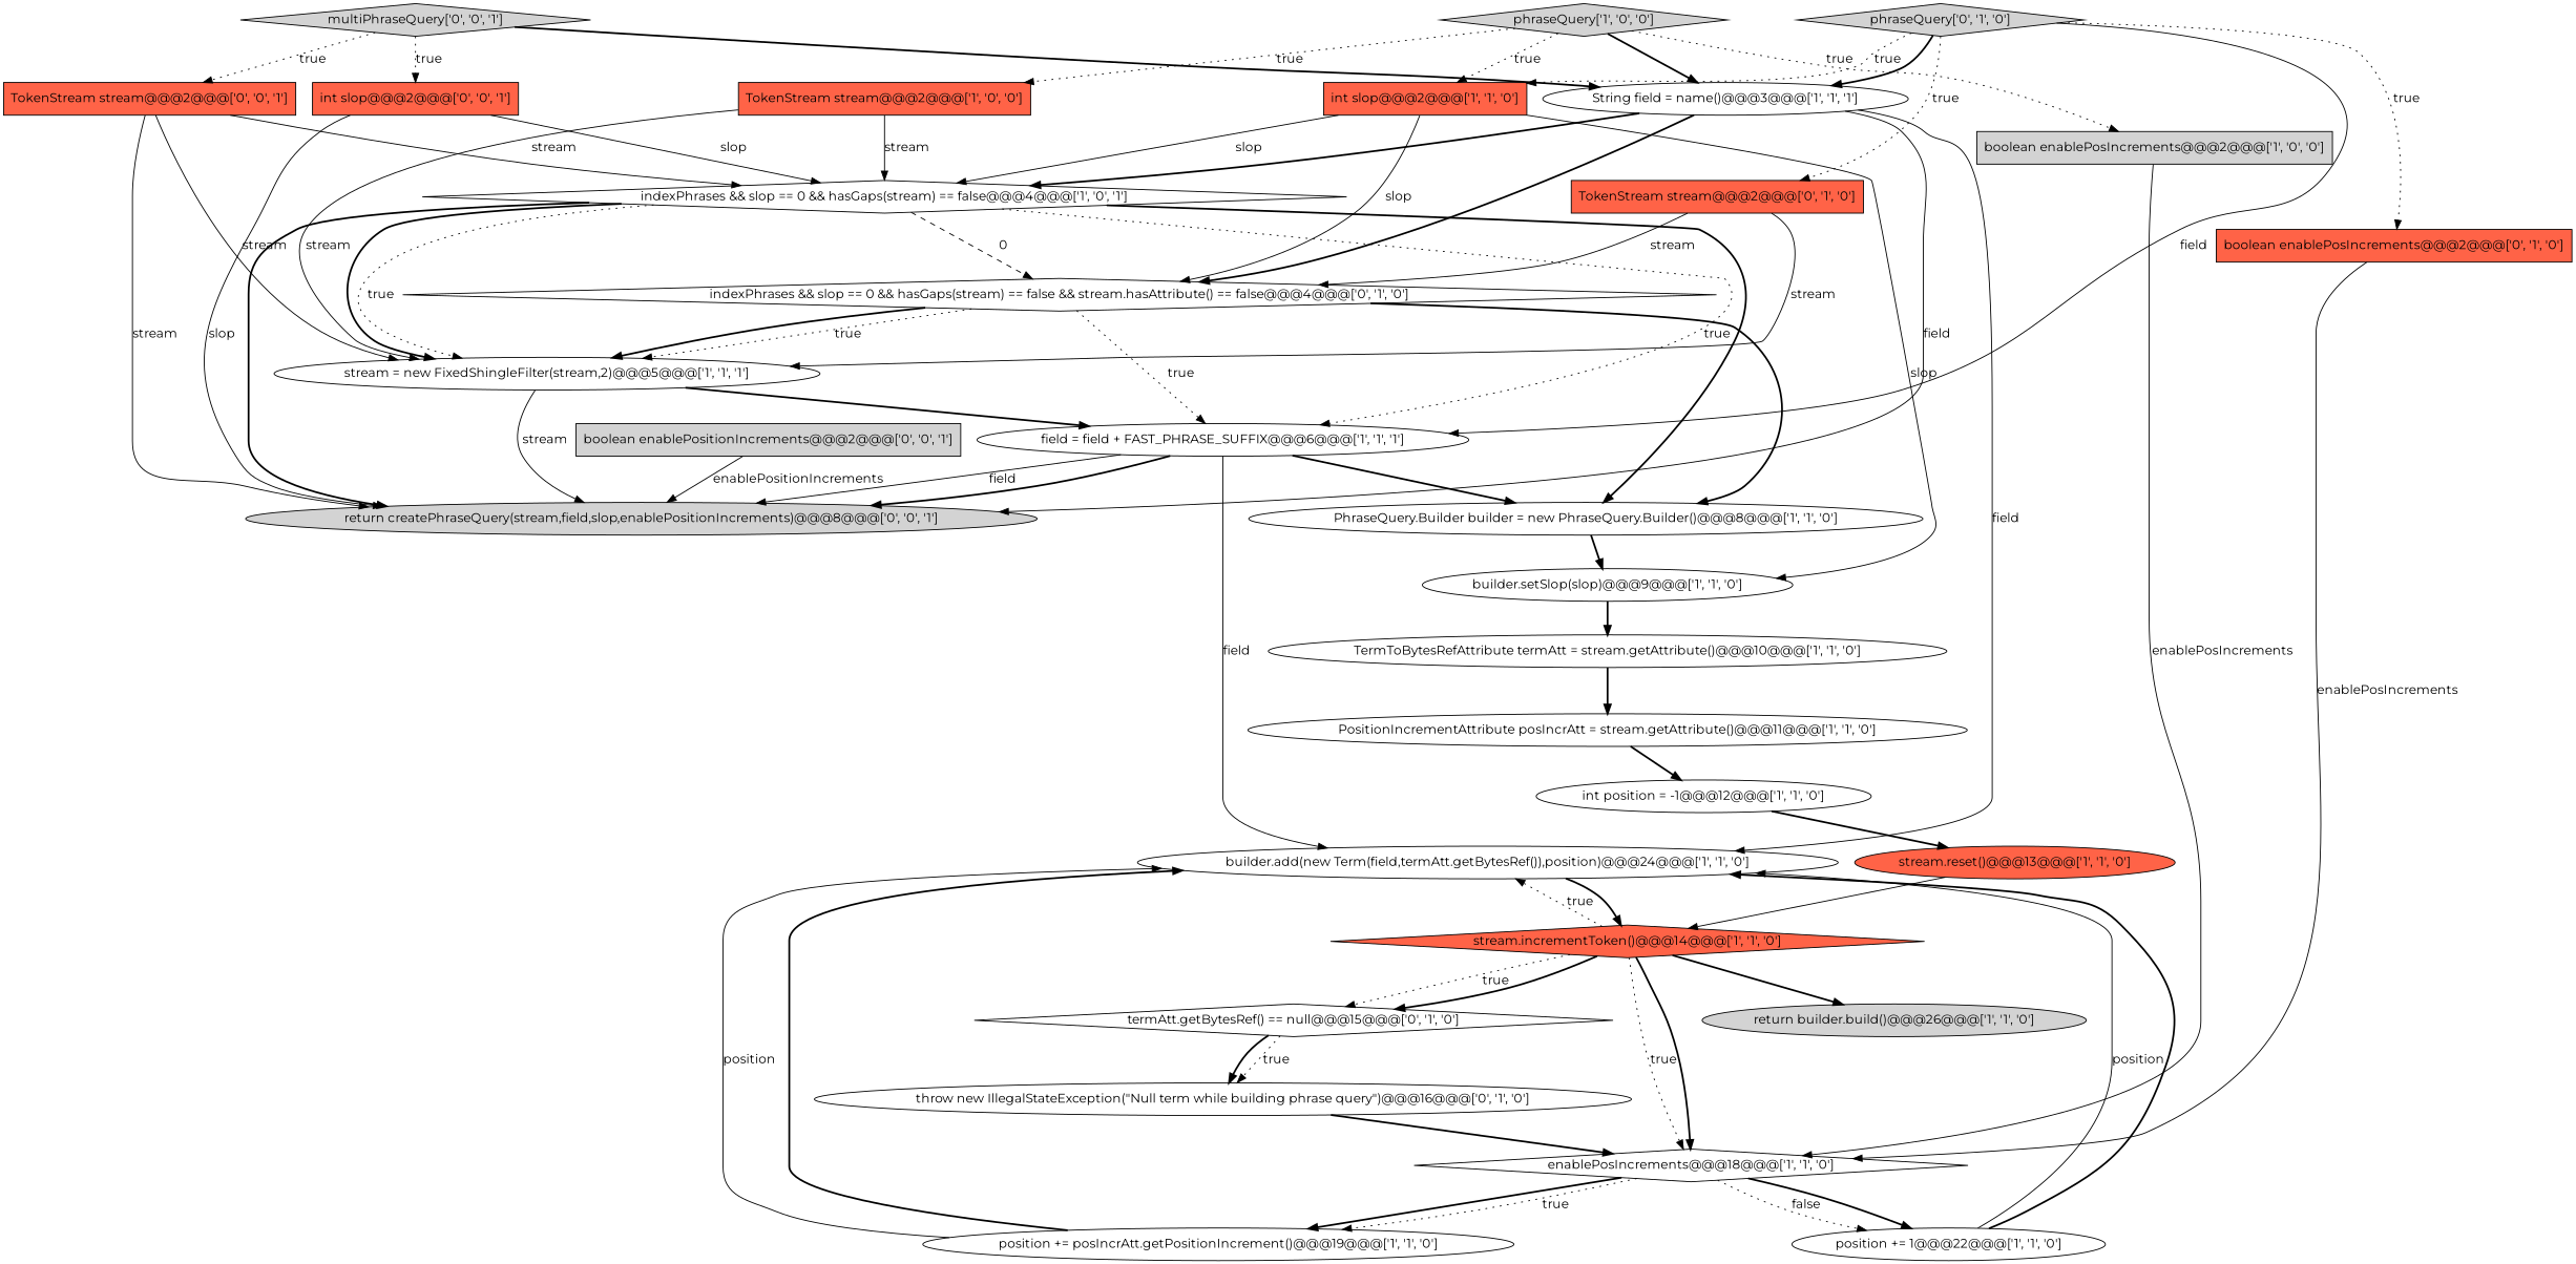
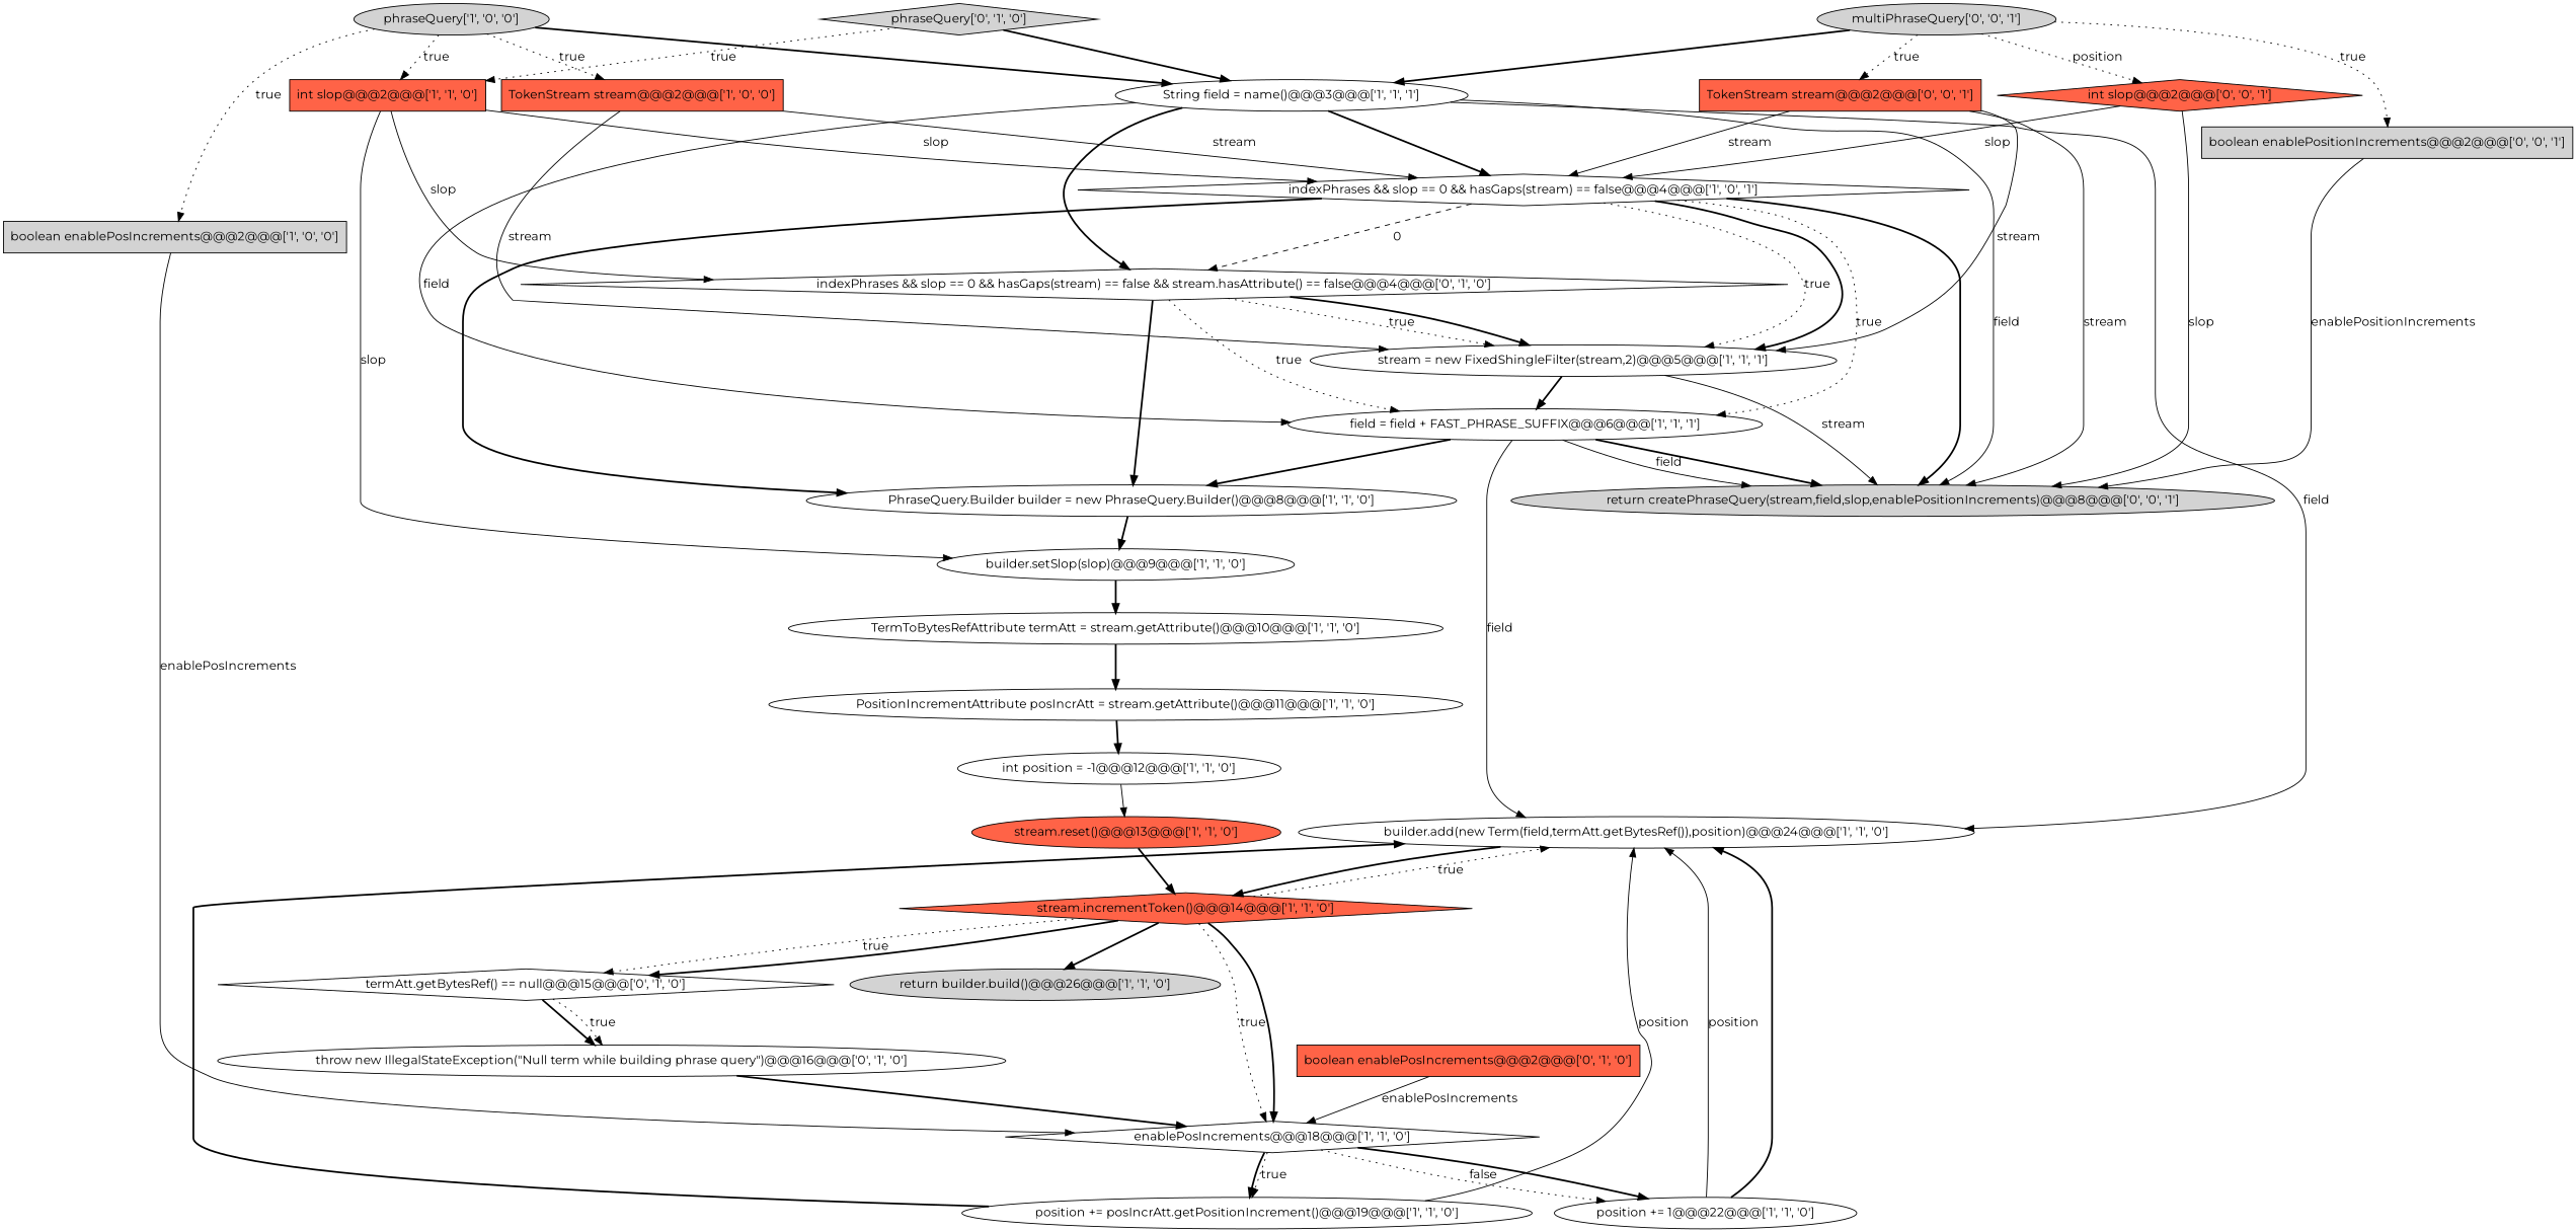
  digraph {
    fontname=Montserrat
    node [fillcolor=white fontname=Montserrat shape=ellipse style=filled]
    edge [fontname=Montserrat style=bold]
    n1 [fillcolor=lightgray label="boolean enablePositionIncrements@@@2@@@['0', '0', '1']" shape=box]
    n2 [fillcolor=lightgray label="return createPhraseQuery(stream,field,slop,enablePositionIncrements)@@@8@@@['0', '0', '1']"]
    n3 [fillcolor=tomato label="stream.incrementToken()@@@14@@@['1', '1', '0']" shape=diamond]
    n4 [label="termAtt.getBytesRef() == null@@@15@@@['0', '1', '0']" shape=diamond]
    n5 [label="enablePosIncrements@@@18@@@['1', '1', '0']" shape=diamond]
    n6 [label="builder.add(new Term(field,termAtt.getBytesRef()),position)@@@24@@@['1', '1', '0']"]
    n7 [fillcolor=lightgray label="return builder.build()@@@26@@@['1', '1', '0']"]
    n8 [label="throw new IllegalStateException(\"Null term while building phrase query\")@@@16@@@['0', '1', '0']"]
    n9 [label="position += posIncrAtt.getPositionIncrement()@@@19@@@['1', '1', '0']"]
    n10 [label="position += 1@@@22@@@['1', '1', '0']"]
    n11 [fillcolor=tomato label="TokenStream stream@@@2@@@['1', '0', '0']" shape=box]
    n12 [label="stream = new FixedShingleFilter(stream,2)@@@5@@@['1', '1', '1']"]
    n13 [label="indexPhrases && slop == 0 && hasGaps(stream) == false@@@4@@@['1', '0', '1']" shape=diamond]
    n14 [label="field = field + FAST_PHRASE_SUFFIX@@@6@@@['1', '1', '1']"]
    n15 [label="indexPhrases && slop == 0 && hasGaps(stream) == false && stream.hasAttribute() == false@@@4@@@['0', '1', '0']" shape=diamond]
    n16 [label="PhraseQuery.Builder builder = new PhraseQuery.Builder()@@@8@@@['1', '1', '0']"]
-   n17 [fillcolor=tomato label="int slop@@@2@@@['0', '0', '1']" shape=box]
+   n17 [fillcolor=tomato label="int slop@@@2@@@['0', '0', '1']" shape=diamond]
    n18 [fillcolor=tomato label="TokenStream stream@@@2@@@['0', '0', '1']" shape=box]
    n19 [label="int position = -1@@@12@@@['1', '1', '0']"]
    n20 [fillcolor=tomato label="stream.reset()@@@13@@@['1', '1', '0']"]
    n21 [fillcolor=lightgray label="boolean enablePosIncrements@@@2@@@['1', '0', '0']" shape=box]
-   n22 [fillcolor=lightgray label="phraseQuery['1', '0', '0']" shape=diamond]
+   n22 [fillcolor=lightgray label="phraseQuery['1', '0', '0']"]
    n23 [fillcolor=tomato label="int slop@@@2@@@['1', '1', '0']" shape=box]
    n24 [label="String field = name()@@@3@@@['1', '1', '1']"]
    n25 [label="builder.setSlop(slop)@@@9@@@['1', '1', '0']"]
    n26 [label="TermToBytesRefAttribute termAtt = stream.getAttribute()@@@10@@@['1', '1', '0']"]
    n27 [label="PositionIncrementAttribute posIncrAtt = stream.getAttribute()@@@11@@@['1', '1', '0']"]
-   n28 [fillcolor=lightgray label="multiPhraseQuery['0', '0', '1']" shape=diamond]
-   n29 [fillcolor=tomato label="TokenStream stream@@@2@@@['0', '1', '0']" shape=box]
+   n28 [fillcolor=lightgray label="multiPhraseQuery['0', '0', '1']"]
    n30 [fillcolor=lightgray label="phraseQuery['0', '1', '0']" shape=diamond]
    n31 [fillcolor=tomato label="boolean enablePosIncrements@@@2@@@['0', '1', '0']" shape=box]
    n1 -> n2 [label=enablePositionIncrements style=solid]
    n3 -> n4 [label=true style=dotted]
    n3 -> n4
    n3 -> n5 [label=true style=dotted]
    n3 -> n5
    n3 -> n6 [label=true style=dotted]
    n3 -> n7
    n4 -> n8
    n4 -> n8 [label=true style=dotted]
    n5 -> n9
    n5 -> n9 [label=true style=dotted]
    n5 -> n10
    n5 -> n10 [label=false style=dotted]
    n6 -> n3
    n8 -> n5
    n9 -> n6 [label=position style=solid]
    n9 -> n6
    n10 -> n6 [label=position style=solid]
    n10 -> n6
    n11 -> n12 [label=stream style=solid]
    n11 -> n13 [label=stream style=solid]
    n12 -> n2 [label=stream style=solid]
    n12 -> n14
    n13 -> n2
    n13 -> n12 [label=true style=dotted]
    n13 -> n12
    n13 -> n14 [label=true style=dotted]
    n13 -> n15 [label=0 style=dashed]
    n13 -> n16
    n14 -> n2
    n14 -> n2 [label=field style=solid]
    n14 -> n6 [label=field style=solid]
    n14 -> n16
    n15 -> n12 [label=true style=dotted]
    n15 -> n12
    n15 -> n14 [label=true style=dotted]
    n15 -> n16
    n16 -> n25
    n17 -> n2 [label=slop style=solid]
    n17 -> n13 [label=slop style=solid]
    n18 -> n2 [label=stream style=solid]
    n18 -> n12 [label=stream style=solid]
    n18 -> n13 [label=stream style=solid]
-   n19 -> n20
-   n20 -> n3 [style=solid]
+   n19 -> n20 [style=solid]
+   n20 -> n3
    n21 -> n5 [label=enablePosIncrements style=solid]
    n22 -> n11 [label=true style=dotted]
    n22 -> n21 [label=true style=dotted]
    n22 -> n23 [label=true style=dotted]
    n22 -> n24
    n23 -> n13 [label=slop style=solid]
    n23 -> n15 [label=slop style=solid]
    n23 -> n25 [label=slop style=solid]
    n24 -> n2 [label=field style=solid]
    n24 -> n6 [label=field style=solid]
    n24 -> n13
-   n30 -> n14 [label=field style=solid]
+   n24 -> n14 [label=field style=solid]
    n24 -> n15
    n25 -> n26
    n26 -> n27
    n27 -> n19
-   n28 -> n17 [label=true style=dotted]
+   n28 -> n1 [label=true style=dotted]
+   n28 -> n17 [label=position style=dotted]
    n28 -> n18 [label=true style=dotted]
    n28 -> n24
-   n29 -> n12 [label=stream style=solid]
-   n29 -> n15 [label=stream style=solid]
    n30 -> n23 [label=true style=dotted]
    n30 -> n24
-   n30 -> n29 [label=true style=dotted]
-   n30 -> n31 [label=true style=dotted]
    n31 -> n5 [label=enablePosIncrements style=solid]
  }
